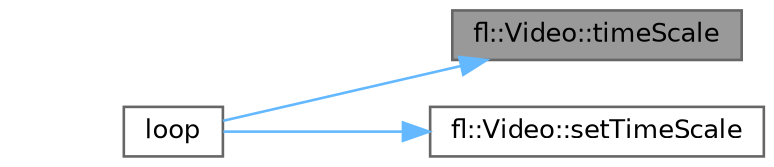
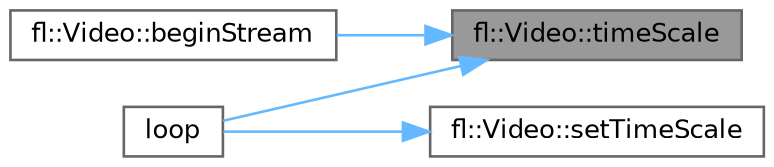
  digraph {
    rankdir=RL
    node [color=grey40 fillcolor=white fontname=Helvetica fontsize=10 shape=box style=filled]
    edge [color=steelblue1 dir=back fontname=Helvetica fontsize=10 labelfontname=Helvetica labelfontsize=10 style=solid]
    n1 [color=gray40 fillcolor=grey60 fontcolor=black height=0.2 label="fl::Video::timeScale" width=0.4]
+   n2 [height=0.2 label="fl::Video::beginStream" width=0.4]
    n3 [height=0.2 label=loop width=0.4]
    n4 [height=0.2 label="fl::Video::setTimeScale" width=0.4]
+   n1 -> n2
    n1 -> n3
    n4 -> n3
  }
